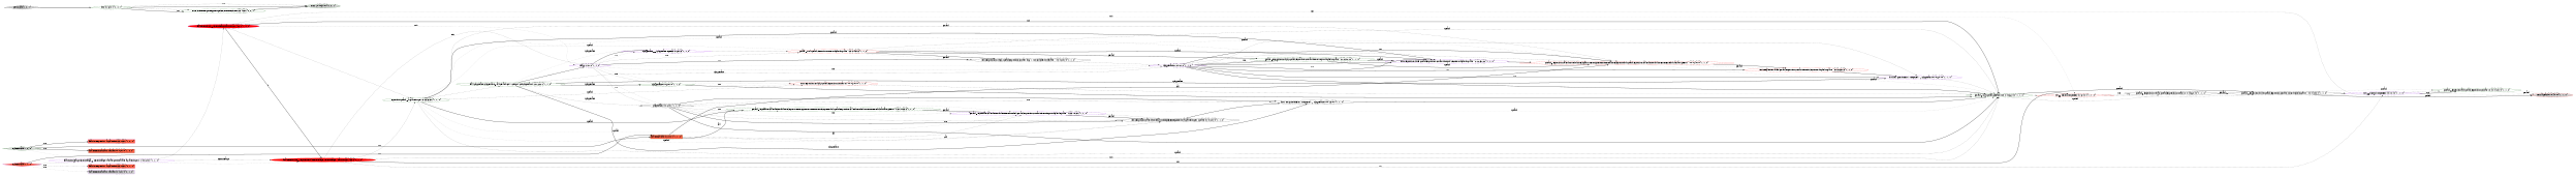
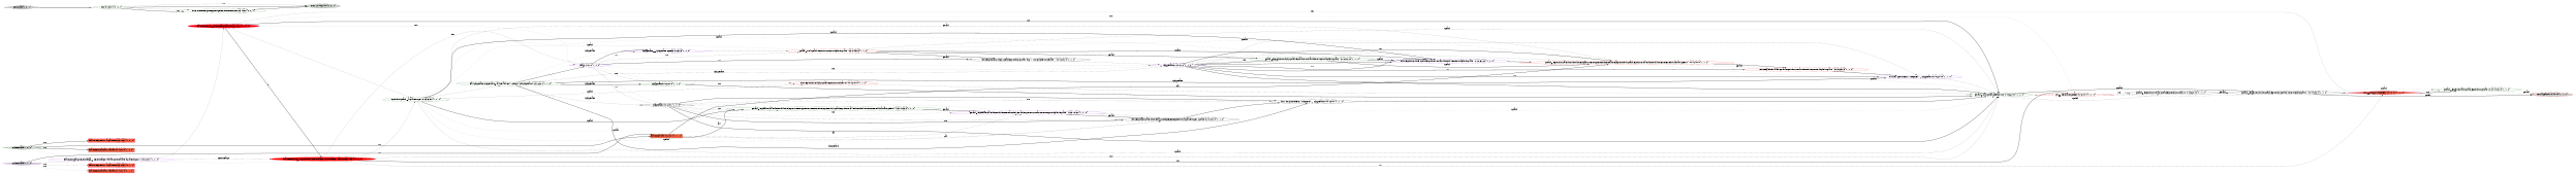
  digraph {
    rankdir=LR
    node [color=purple fillcolor=white shape=ellipse style=filled]
    edge [style=bold]
    n1 [color=darkgreen label="sqlTypeName@@@30@@@['1', '1', '0']" shape=diamond]
    n2 [color=darkgreen label="operand = mod(operand,getFactor(unit))@@@36@@@['1', '1', '0']"]
    n3 [color=red label="return Expressions.multiply(operand,Expressions.constant(0L))@@@31@@@['1', '1', '0']"]
    n4 [color=black label="operand = Expressions.subtract(operand,Expressions.constant(1L))@@@38@@@['1', '1', '0']"]
    n5 [color=black label="operand = Expressions.divide(operand,Expressions.constant(unit.multiplier.longValue()))@@@40@@@['1', '1', '0']"]
    n6 [color=red label="unit == TimeUnit.QUARTER@@@37@@@['1', '1', '0']" shape=diamond]
    n7 [color=red label="operand = mod(operand,TimeUnit.MINUTE.multiplier.longValue())@@@19@@@['1', '1', '0']"]
    n8 [color=darkgreen label="operand = Expressions.multiply(operand,Expressions.constant(TimeUnit.DAY.multiplier.longValue()))@@@22@@@['1', '1', '0']"]
    n9 [color=red label="operand = Expressions.call(BuiltInMethod.TIMESTAMP_WITH_LOCAL_TIME_ZONE_TO_TIMESTAMP.method,operand,Expressions.call(BuiltInMethod.TIME_ZONE.method,translator.getRoot()))@@@24@@@['1', '1', '0']"]
    n10 [color=black label="return Expressions.multiply(operand,Expressions.constant((long)(1 / unit.multiplier.doubleValue())))@@@20@@@['1', '1', '0']"]
    n11 [label="return Expressions.divide(operand,Expressions.constant(TimeUnit.SECOND.multiplier.longValue()))@@@23@@@['1', '1', '0']"]
    n12 [color=red label="return Expressions.divide(operand,Expressions.constant(TimeUnit.SECOND.multiplier.longValue()))@@@25@@@['1', '1', '0']"]
    n13 [label="sqlTypeName@@@21@@@['1', '1', '0']" shape=diamond]
    n14 [color=black fillcolor=lightgray label="getMinScale['0', '0', '1']" shape=diamond]
    n15 [color=darkgreen label="this@@@3@@@['0', '0', '1']" shape=diamond]
    n16 [color=darkgreen fillcolor=lightgray label="return -1@@@5@@@['0', '0', '1']"]
    n17 [color=darkgreen label="return MIN_INTERVAL_FRACTIONAL_SECOND_PRECISION@@@4@@@['0', '0', '1']"]
    n18 [label="final TimeUnitRange timeUnitRange = (TimeUnitRange)translator.getLiteralValue(argValueList.get(0))@@@3@@@['1', '1', '0']"]
    n19 [fillcolor=red label="final TimeUnit unit = timeUnitRange.startUnit@@@4@@@['1', '0', '0']"]
    n20 [color=red fillcolor=red label="final TimeUnit unit = requireNonNull(timeUnitRange,\"timeUnitRange\").startUnit@@@4@@@['0', '1', '0']"]
    n21 [label="unit@@@7@@@['1', '1', '0']" shape=diamond]
-   n22 [label="unit == TimeUnit.QUARTER@@@41@@@['1', '1', '0']" shape=diamond]
+   n22 [fillcolor=tomato label="unit == TimeUnit.QUARTER@@@41@@@['1', '1', '0']" shape=diamond]
    n23 [color=darkgreen label="Expression operand = argValueList.get(1)@@@5@@@['1', '1', '0']"]
    n24 [color=darkgreen fillcolor=tomato label="final RexCall call@@@2@@@['1', '1', '0']" shape=box]
    n25 [color=darkgreen label="operand = Expressions.call(BuiltInMethod.TIMESTAMP_WITH_LOCAL_TIME_ZONE_TO_TIMESTAMP.method,operand,Expressions.call(BuiltInMethod.TIME_ZONE.method,translator.getRoot()))@@@10@@@['1', '1', '0']"]
    n26 [color=black label="return Expressions.call(BuiltInMethod.UNIX_DATE_EXTRACT.method,argValueList.get(0),operand)@@@12@@@['1', '1', '0']"]
    n27 [label="operand = Expressions.call(BuiltInMethod.FLOOR_DIV.method,operand,Expressions.constant(TimeUnit.DAY.multiplier.longValue()))@@@11@@@['1', '1', '0']"]
    n28 [color=black label="throw new AssertionError(\"unexpected \" + sqlTypeName)@@@13@@@['1', '1', '0']"]
    n29 [color=darkgreen label="final SqlTypeName sqlTypeName = call.operands.get(1).getType().getSqlTypeName()@@@6@@@['1', '1', '0']"]
    n30 [label="sqlTypeName == SqlTypeName.DATE@@@16@@@['1', '1', '0']" shape=diamond]
    n31 [color=black label="sqlTypeName@@@8@@@['1', '1', '0']" shape=diamond]
    n32 [label="throw new AssertionError(\"unexpected \" + sqlTypeName)@@@26@@@['1', '1', '0']"]
    n33 [color=red fillcolor=lightgray label="return operand@@@44@@@['1', '1', '0']"]
    n34 [color=darkgreen label="operand = Expressions.add(operand,Expressions.constant(1L))@@@42@@@['1', '1', '0']"]
    n35 [fillcolor=tomato label="final List<Expression> argValueList@@@2@@@['0', '1', '0']" shape=box]
    n36 [fillcolor=tomato label="final List<Expression> argValueList@@@2@@@['1', '0', '0']" shape=box]
    n37 [color=black fillcolor=tomato label="final RexToLixTranslator translator@@@2@@@['1', '0', '0']" shape=box]
-   n38 [fillcolor=lightgray label="final RexToLixTranslator translator@@@2@@@['0', '1', '0']" shape=box]
-   n39 [fillcolor=tomato label="implementSafe['0', '1', '0']" shape=diamond]
+   n38 [fillcolor=tomato label="final RexToLixTranslator translator@@@2@@@['0', '1', '0']" shape=box]
+   n39 [fillcolor=lightgray label="implementSafe['0', '1', '0']" shape=diamond]
    n40 [color=darkgreen fillcolor=lightgray label="implementSafe['1', '0', '0']" shape=diamond]
    n1 -> n2
    n1 -> n3 [style=dotted]
    n1 -> n3 [label=true style=dotted]
    n2 -> n4 [label=operand style=dashed]
    n2 -> n5 [label=operand]
    n2 -> n6 [style=dashed]
    n3 -> n2 [style=dashed]
    n4 -> n5 [label=operand]
    n4 -> n5 [style=dotted]
    n5 -> n22
    n5 -> n33 [label=operand]
    n5 -> n34 [label=operand style=dotted]
    n6 -> n4 [style=dotted]
    n6 -> n4 [label=true style=dotted]
    n6 -> n5 [style=dashed]
    n7 -> n2 [label=operand style=dashed]
    n7 -> n8 [label=operand]
    n7 -> n9 [label=operand style=dotted]
    n7 -> n10
    n7 -> n10 [label=operand style=dotted]
    n7 -> n11 [label=operand]
    n8 -> n9 [label=operand]
    n8 -> n11
    n8 -> n11 [label=operand style=dotted]
    n9 -> n2 [label=operand style=dotted]
    n9 -> n12 [label=operand style=dotted]
    n9 -> n12
    n10 -> n13 [style=dashed]
    n11 -> n9
    n12 -> n32
    n13 -> n2
    n13 -> n8 [label=true style=dashed]
    n13 -> n8
    n13 -> n9 [label=true]
    n13 -> n9 [style=dashed]
    n13 -> n11 [label=true]
    n13 -> n11
    n13 -> n12 [label=true]
    n13 -> n32 [style=dashed]
    n13 -> n32 [label=true]
    n14 -> n15
    n15 -> n16 [label=true style=dashed]
    n15 -> n16
    n15 -> n17 [style=dashed]
    n15 -> n17 [label=true]
    n17 -> n16
    n18 -> n19 [style=dashed]
    n18 -> n20 [style=dotted]
    n18 -> n20 [label=timeUnitRange style=dashed]
    n19 -> n2 [label=unit]
    n19 -> n6 [label=unit style=dotted]
    n19 -> n20 [label=0]
    n19 -> n21 [label=unit style=dotted]
    n19 -> n22 [label=unit style=dashed]
    n19 -> n23 [style=dashed]
    n20 -> n2 [label=unit style=dashed]
    n20 -> n6 [label=unit]
    n20 -> n21 [label=unit style=dashed]
    n20 -> n22 [label=unit style=dashed]
    n20 -> n23 [style=dashed]
    n21 -> n1 [style=dotted]
    n21 -> n1 [label=true style=dashed]
    n21 -> n7 [label=true style=dashed]
    n21 -> n10 [label=true]
    n21 -> n13 [style=dotted]
    n21 -> n13 [label=true style=dotted]
    n21 -> n30
    n21 -> n30 [label=true style=dotted]
    n21 -> n31 [style=dotted]
    n21 -> n31 [label=true style=dashed]
    n22 -> n33 [style=dotted]
    n22 -> n34 [label=true]
    n22 -> n34 [style=dashed]
    n23 -> n2 [label=operand style=dashed]
    n23 -> n3 [label=operand style=dashed]
    n23 -> n7 [label=operand style=dotted]
    n23 -> n8 [label=operand style=dotted]
    n23 -> n9 [label=operand style=dashed]
    n23 -> n11 [label=operand]
    n23 -> n25 [label=operand]
    n23 -> n26 [label=operand style=dotted]
    n23 -> n27 [label=operand style=dotted]
    n23 -> n29 [style=dashed]
    n24 -> n9 [label=call]
    n24 -> n25 [label=call]
    n24 -> n26 [label=call style=dashed]
    n24 -> n27 [label=call style=dashed]
    n25 -> n27 [label=operand]
    n25 -> n27 [style=dotted]
    n26 -> n28
    n27 -> n2 [label=operand style=dotted]
    n27 -> n26 [style=dashed]
    n27 -> n26 [label=operand]
    n28 -> n2
    n29 -> n1 [label=sqlTypeName]
    n29 -> n13 [label=sqlTypeName style=dashed]
    n29 -> n21
    n29 -> n28 [label=sqlTypeName]
    n29 -> n30 [label=sqlTypeName style=dotted]
    n29 -> n31 [label=sqlTypeName style=dashed]
    n29 -> n32 [label=sqlTypeName]
    n30 -> n7 [style=dashed]
    n31 -> n2
    n31 -> n25 [label=true style=dashed]
    n31 -> n25 [style=dotted]
    n31 -> n26 [style=dashed]
    n31 -> n26 [label=true]
    n31 -> n27 [style=dotted]
    n31 -> n27 [label=true style=dotted]
    n31 -> n28
    n31 -> n28 [label=true style=dashed]
    n32 -> n2 [style=dashed]
    n34 -> n33 [style=dotted]
    n34 -> n33 [label=operand style=dotted]
    n39 -> n18 [style=dashed]
    n39 -> n24 [label=true]
    n39 -> n35 [label=true style=dashed]
    n39 -> n38 [label=true style=dotted]
    n40 -> n18 [style=dotted]
    n40 -> n24 [label=true]
    n40 -> n36 [label=true]
    n40 -> n37 [label=true]
  }
